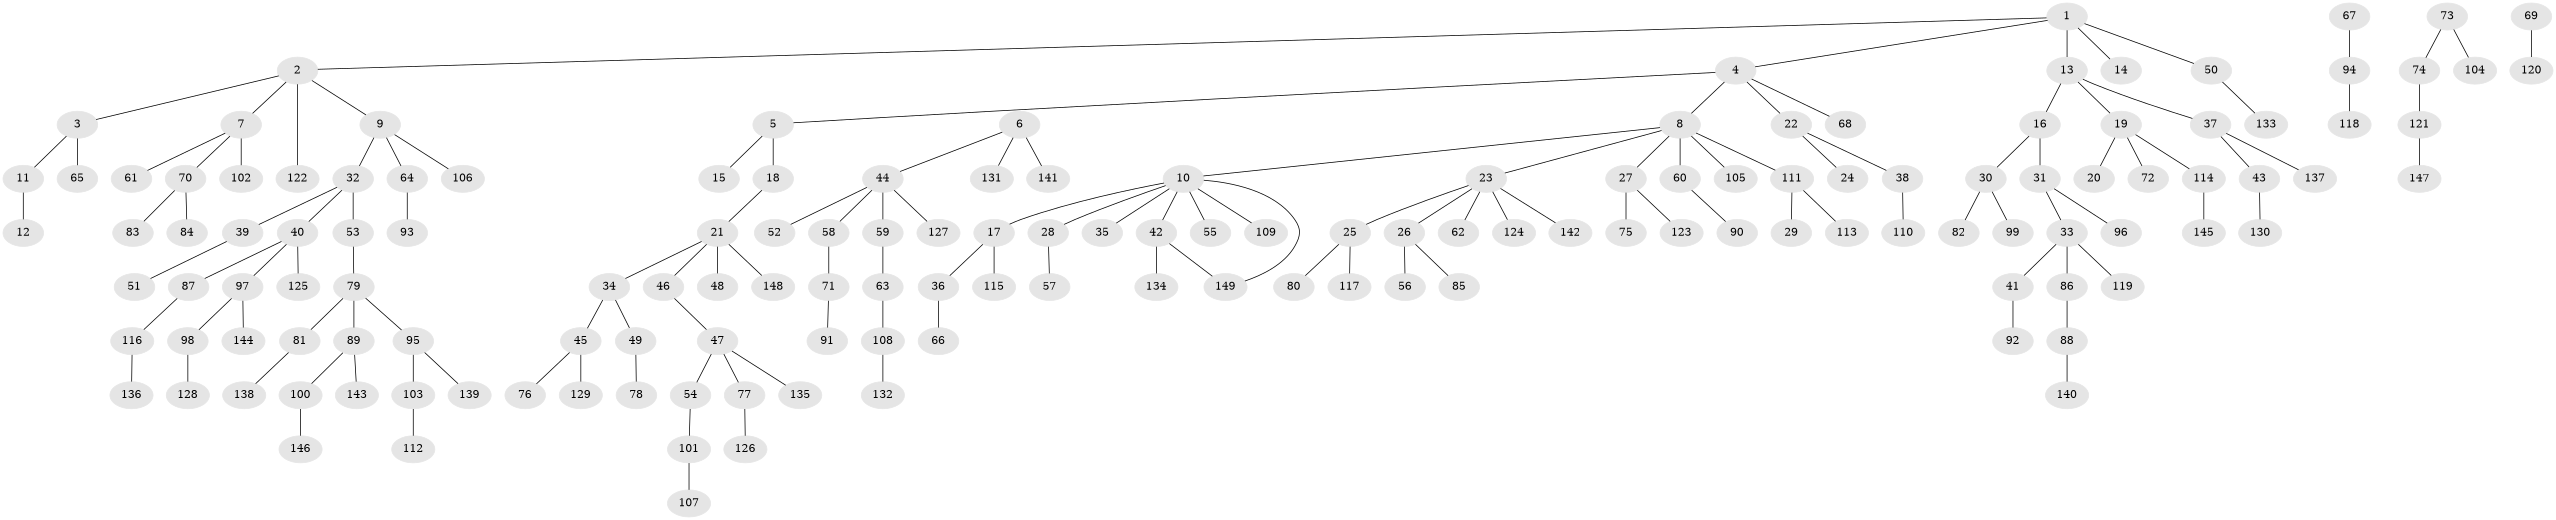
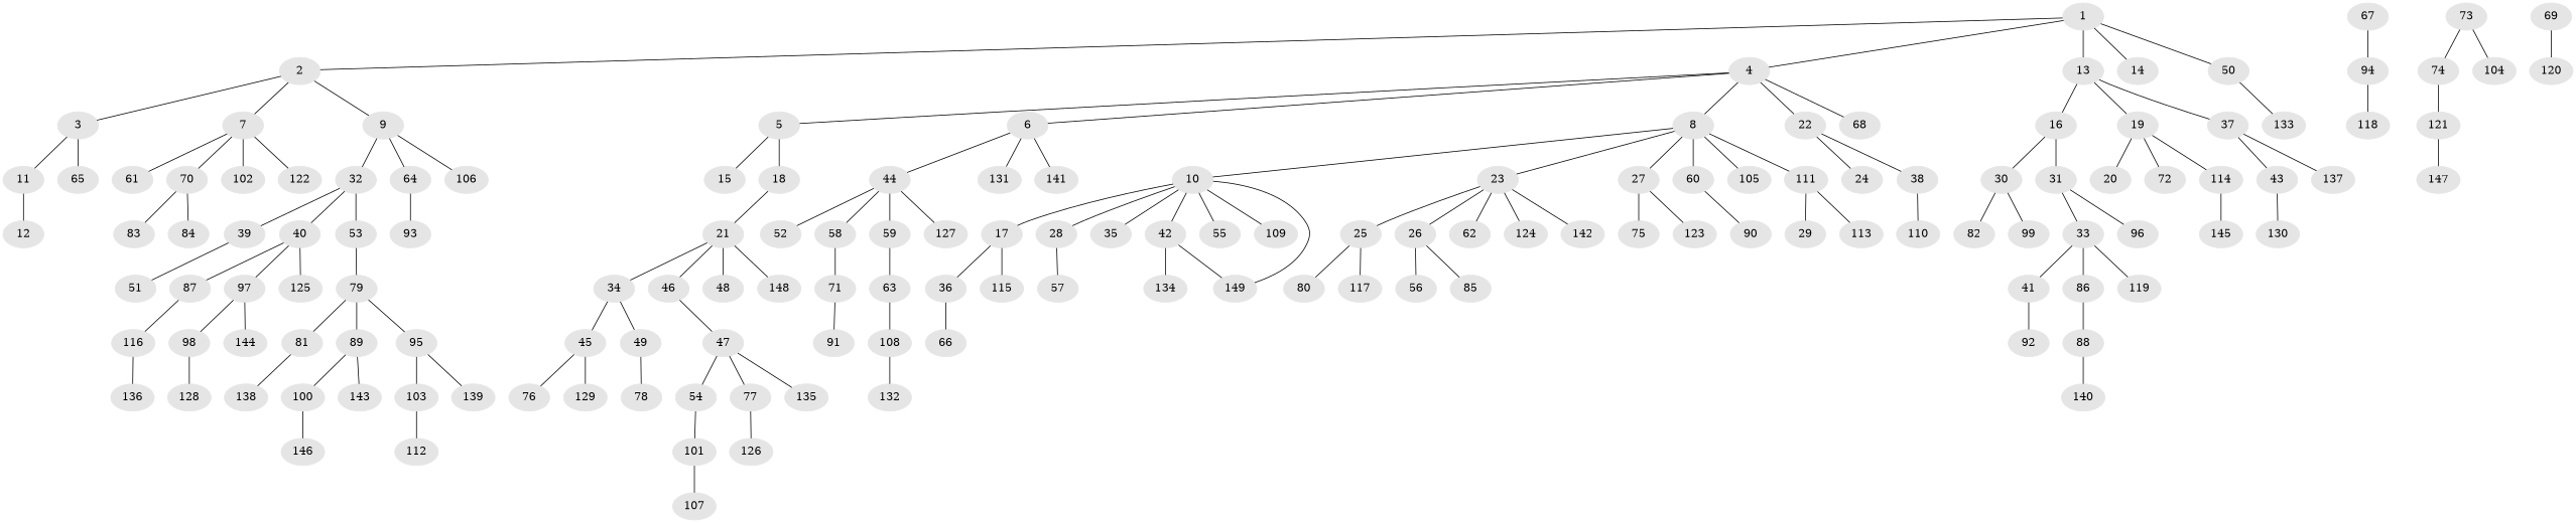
  graph {
    node [color=gray90 style=filled]
    1
    2
    4
    13
    14
    50
    3
    7
    9
    5
    6
    8
    22
    68
    16
    19
    37
    133
    11
    65
    61
    70
    102
    122
    32
    64
    106
    12
    15
    18
    44
    131
    141
    10
    23
    27
    60
    105
    111
    24
    38
    21
    52
    58
    59
    127
    83
    84
    17
    28
    35
    42
    55
    109
    149
    25
    26
    62
    124
    142
    75
    123
    90
    29
    113
    39
    40
    53
    93
    36
    115
    57
    134
    67
    94
    73
    74
    104
    30
    31
    20
    72
    114
    43
    137
    82
    99
    33
    96
    66
    34
    46
    48
    148
    145
    45
    49
    47
    110
    80
    117
    56
    85
    41
    86
    119
    51
    87
    97
    125
    79
    92
    88
    76
    129
    78
    130
    116
    98
    144
    71
    63
    54
    77
    135
    101
    126
    81
    89
    95
    107
    69
    120
    91
    108
    132
    118
    121
    147
    138
    100
    143
    103
    139
    140
    136
    146
    112
    128
    1 -- 2
    1 -- 4
    1 -- 13
    1 -- 14
    1 -- 50
    2 -- 3
    2 -- 7
    2 -- 9
    4 -- 5
+   4 -- 6
    4 -- 8
    4 -- 22
    4 -- 68
    13 -- 16
    13 -- 19
    13 -- 37
    50 -- 133
    3 -- 11
    3 -- 65
    7 -- 61
    7 -- 70
    7 -- 102
-   2 -- 122
+   7 -- 122
    9 -- 32
    9 -- 64
    9 -- 106
    5 -- 15
    5 -- 18
    6 -- 44
    6 -- 131
    6 -- 141
    8 -- 10
    8 -- 23
    8 -- 27
    8 -- 60
    8 -- 105
    8 -- 111
    22 -- 24
    22 -- 38
    16 -- 30
    16 -- 31
    19 -- 20
    19 -- 72
    19 -- 114
    37 -- 43
    37 -- 137
    11 -- 12
    70 -- 83
    70 -- 84
    32 -- 39
    32 -- 40
    32 -- 53
    64 -- 93
    18 -- 21
    44 -- 52
    44 -- 58
    44 -- 59
    44 -- 127
    10 -- 17
    10 -- 28
    10 -- 35
    10 -- 42
    10 -- 55
    10 -- 109
    10 -- 149
    23 -- 25
    23 -- 26
    23 -- 62
    23 -- 124
    23 -- 142
    27 -- 75
    27 -- 123
    60 -- 90
    111 -- 29
    111 -- 113
    38 -- 110
    21 -- 34
    21 -- 46
    21 -- 48
    21 -- 148
    58 -- 71
    59 -- 63
    17 -- 36
    17 -- 115
    28 -- 57
    42 -- 149
    42 -- 134
    25 -- 80
    25 -- 117
    26 -- 56
    26 -- 85
    39 -- 51
    40 -- 87
    40 -- 97
    40 -- 125
    53 -- 79
    36 -- 66
    67 -- 94
    94 -- 118
    73 -- 74
    73 -- 104
    74 -- 121
    30 -- 82
    30 -- 99
    31 -- 33
    31 -- 96
    114 -- 145
    43 -- 130
    33 -- 41
    33 -- 86
    33 -- 119
    34 -- 45
    34 -- 49
    46 -- 47
    45 -- 76
    45 -- 129
    49 -- 78
    47 -- 54
    47 -- 77
    47 -- 135
    41 -- 92
    86 -- 88
    87 -- 116
    97 -- 98
    97 -- 144
    79 -- 81
    79 -- 89
    79 -- 95
    88 -- 140
    116 -- 136
    98 -- 128
    71 -- 91
    63 -- 108
    54 -- 101
    77 -- 126
    101 -- 107
    81 -- 138
    89 -- 100
    89 -- 143
    95 -- 103
    95 -- 139
    69 -- 120
    108 -- 132
    121 -- 147
    100 -- 146
    103 -- 112
  }
